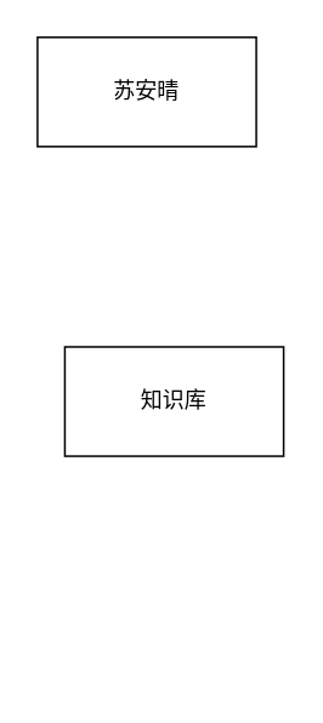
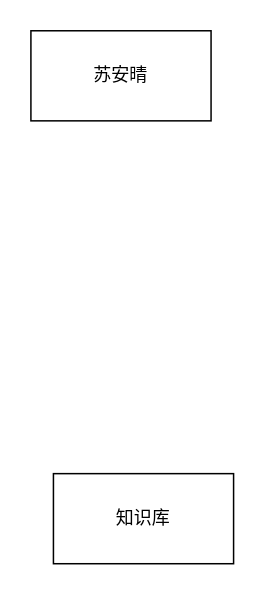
  <mxCell id="0" />
  <mxCell id="1" parent="0" />
- <mxCell id="2" value="知识库" style="rounded=0;whiteSpace=wrap;html=1;" vertex="1" parent="1"><mxGeometry x="35" y="190" width="120" height="60" as="geometry" /></mxCell>
+ <mxCell id="2" value="知识库" style="rounded=0;whiteSpace=wrap;html=1;" vertex="1" parent="1"><mxGeometry x="35" y="315" width="120" height="60" as="geometry" /></mxCell>
  <mxCell id="3" value="苏安晴" style="rounded=0;whiteSpace=wrap;html=1;" vertex="1" parent="1"><mxGeometry x="20" y="20" width="120" height="60" as="geometry" /></mxCell>
